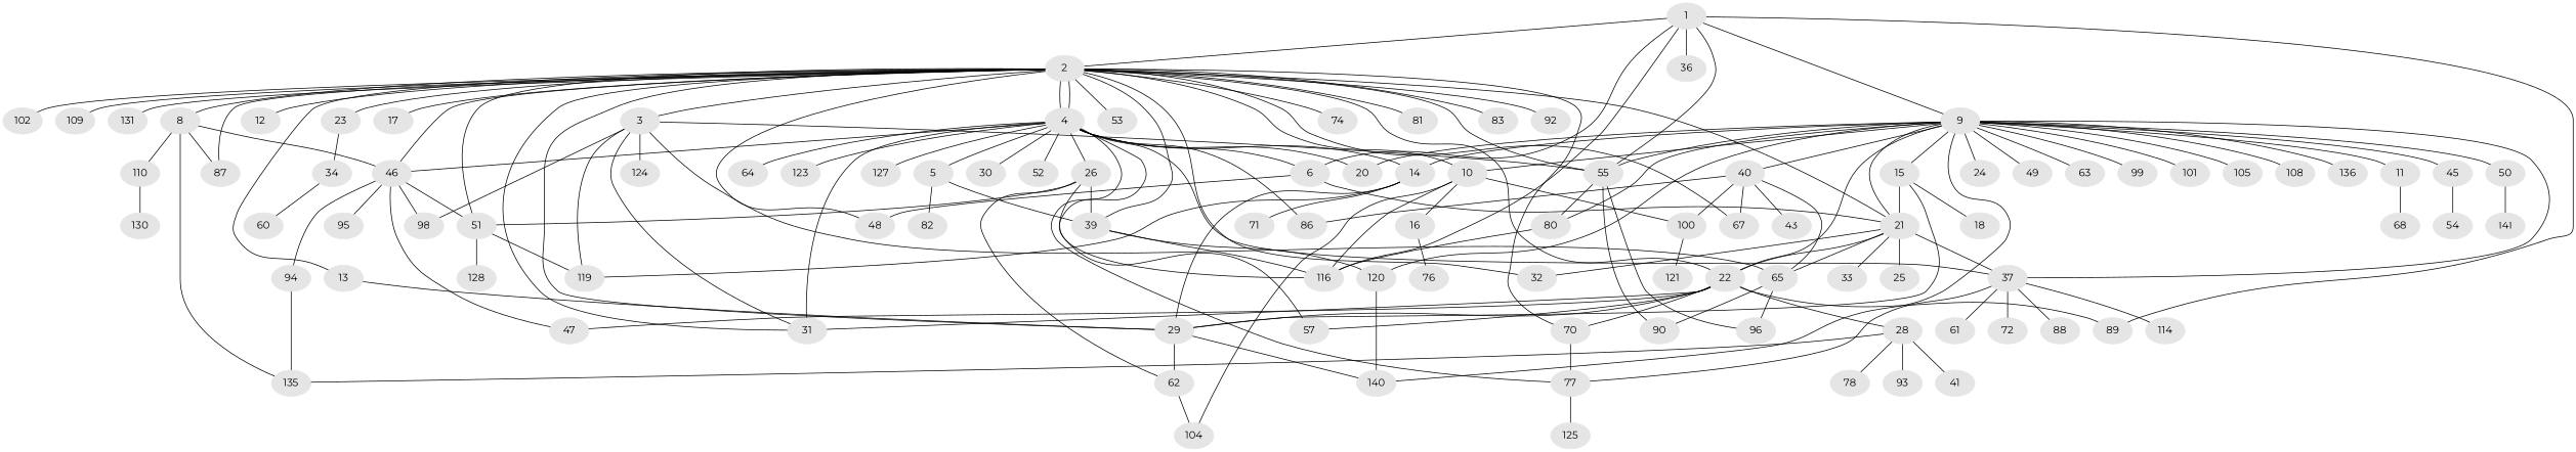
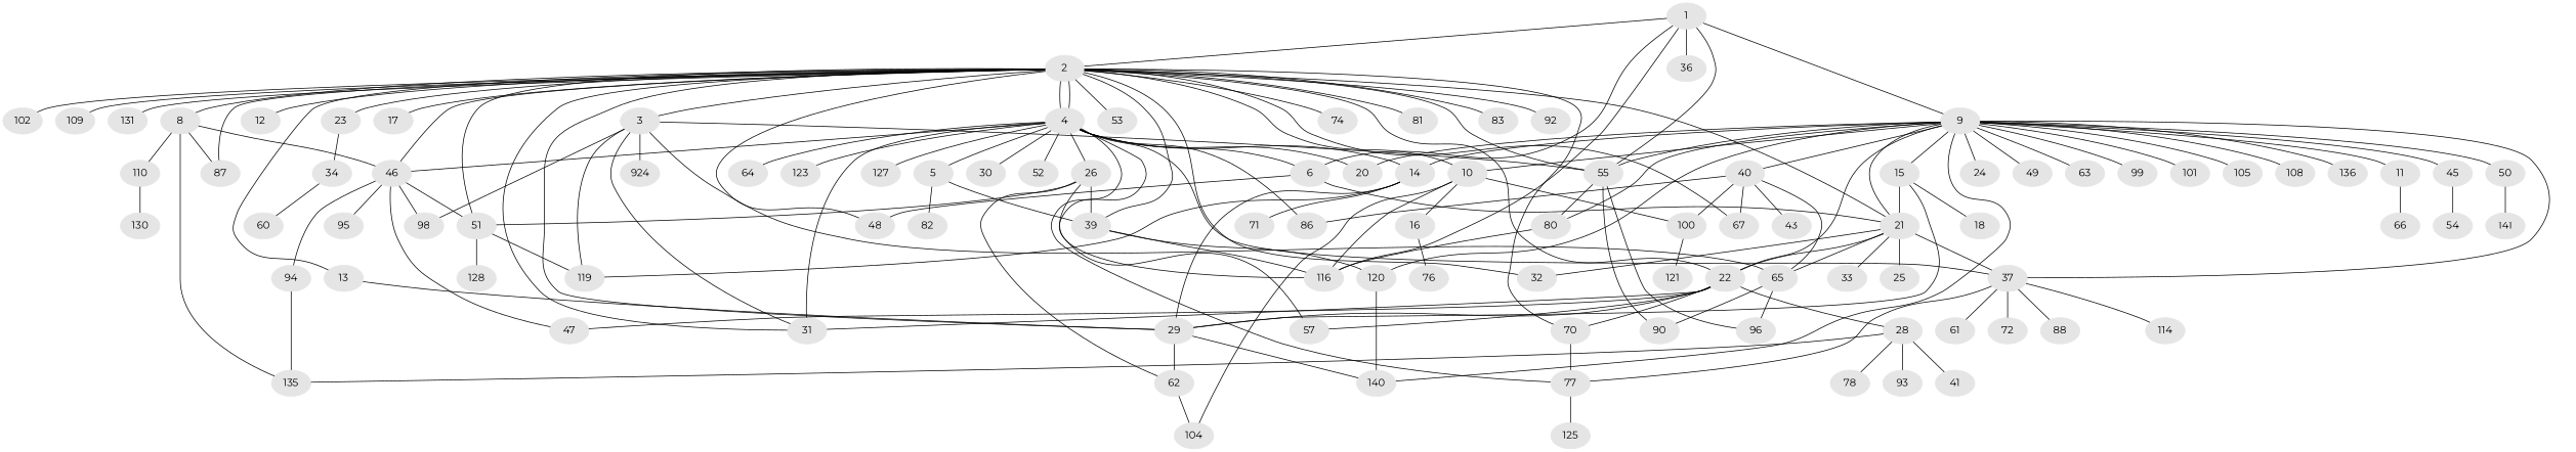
  graph {
    fontname=Montserrat
    node [color=gray90 fontname=Montserrat style=filled]
    edge [fontname=Montserrat]
    1 [super="+7"]
    2 [super="+27"]
    6
    9 [super="+56"]
    36
    55
-   89
    116
    10 [super="+44"]
    3 [super="+137"]
    4 [super="+106"]
    8
    12
    13 [super="+138"]
    17
    21 [super="+115"]
    22 [super="+79"]
    23
    29 [super="+35"]
    31 [super="+59"]
    32
    39 [super="+129"]
    46 [super="+111"]
    48 [super="+118"]
    51
    53
    67
    70 [super="+85"]
    74
    81
    83
    87 [super="+134"]
    92
    102
    109
    131
    14 [super="+133"]
    20
    37 [super="+58"]
    11
    15 [super="+19"]
    24
    40 [super="+42"]
    45
    49
    50
    63
    80 [super="+103"]
    99
    101
    105
    108
    120 [super="+122"]
    136
    140
    16
    100
    104
    90
    96 [super="+97"]
    65 [super="+84"]
    98 [super="+112"]
    119
-   124
+   124 [label=924]
    5 [super="+38"]
    26
    30
    52
    57 [super="+117"]
    64
    77
    86 [super="+139"]
    123
    127 [super="+132"]
    110
    135
    25
    33
    28 [super="+107"]
    47 [super="+91"]
    34
    62
    94
    95
    128
    82
    71
    61
    72
    88
    114
    125
    130
-   68
+   68 [label=66]
    18 [super="+66"]
    43
    54 [super="+113"]
    141
    76
    121 [super="+126"]
    41
    78
    93
    60
    1 -- 2
    1 -- 6
    1 -- 9
    1 -- 36
    1 -- 55
-   1 -- 89
    1 -- 116
    2 -- 55
    2 -- 10
    2 -- 3
    2 -- 4
    2 -- 4
    2 -- 8
    2 -- 12
    2 -- 13
    2 -- 17
    2 -- 21
    2 -- 22 [weight=3]
    2 -- 23
    2 -- 29
    2 -- 31
    2 -- 32
    2 -- 39
    2 -- 46
    2 -- 48
    2 -- 51 [weight=2]
    2 -- 53
    2 -- 67
    2 -- 70
    2 -- 74
    2 -- 81
    2 -- 83
    2 -- 87
    2 -- 92
    2 -- 102
    2 -- 109
    2 -- 131
    6 -- 21
    6 -- 48
    9 -- 55
    9 -- 10
    9 -- 21
    9 -- 22
    9 -- 14
    9 -- 20
    9 -- 37
    9 -- 11
    9 -- 15
    9 -- 24
    9 -- 40
    9 -- 45
    9 -- 49
    9 -- 50
    9 -- 63
    9 -- 80
    9 -- 99
    9 -- 101
    9 -- 105
    9 -- 108
    9 -- 120
    9 -- 136
    9 -- 140
    55 -- 80
    55 -- 90
    55 -- 96
    10 -- 116
    10 -- 16
    10 -- 100
    10 -- 104
    3 -- 55
    3 -- 31
    3 -- 65
    3 -- 98
    3 -- 119
    3 -- 124
    4 -- 6
    4 -- 31
    4 -- 46
    4 -- 14
    4 -- 20
    4 -- 37
    4 -- 5
    4 -- 26
    4 -- 30
    4 -- 52
    4 -- 57
    4 -- 64
    4 -- 77
    4 -- 86 [weight=2]
    4 -- 123
    4 -- 127
    8 -- 46
    8 -- 87
    8 -- 110
    8 -- 135
    13 -- 29
    21 -- 22
    21 -- 32
    21 -- 37
    21 -- 65
    21 -- 25
    21 -- 33
-   22 -- 89
    22 -- 29
    22 -- 31 [weight=2]
    22 -- 70
    22 -- 57
    22 -- 28
    22 -- 47
    23 -- 34
    29 -- 140
    29 -- 62
    39 -- 116
    39 -- 120
    46 -- 51
    46 -- 98
    46 -- 47
    46 -- 94
    46 -- 95
    51 -- 119
    51 -- 128
    70 -- 77
    14 -- 29
    14 -- 119
    14 -- 71
    37 -- 77
    37 -- 61
    37 -- 72
    37 -- 88
    37 -- 114
    11 -- 68
    15 -- 21
    15 -- 29
    15 -- 18
    40 -- 67
    40 -- 100
    40 -- 65
    40 -- 86
    40 -- 43
    45 -- 54
    50 -- 141
    80 -- 116
    120 -- 140
    16 -- 76
    100 -- 121
    65 -- 90
    65 -- 96
    5 -- 39
    5 -- 82
    26 -- 116
    26 -- 39
    26 -- 51
    26 -- 62
    77 -- 125
    110 -- 130
    28 -- 135
    28 -- 41
    28 -- 78
    28 -- 93
    34 -- 60
    62 -- 104
    94 -- 135
  }
